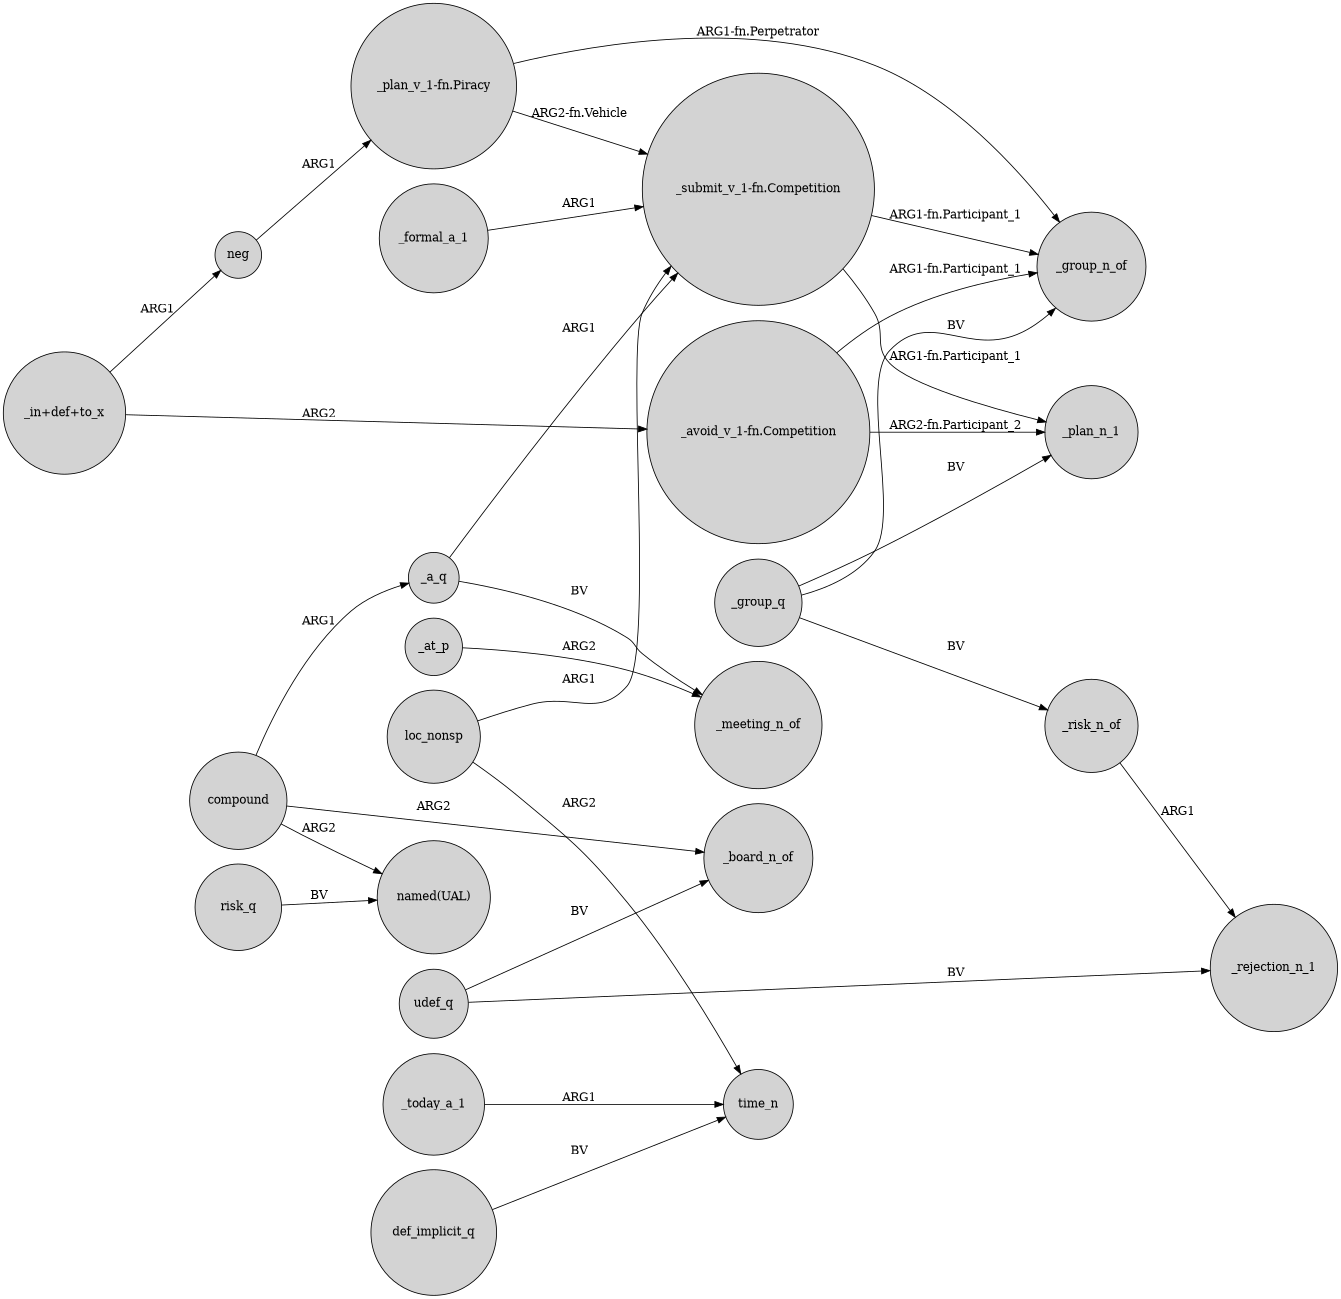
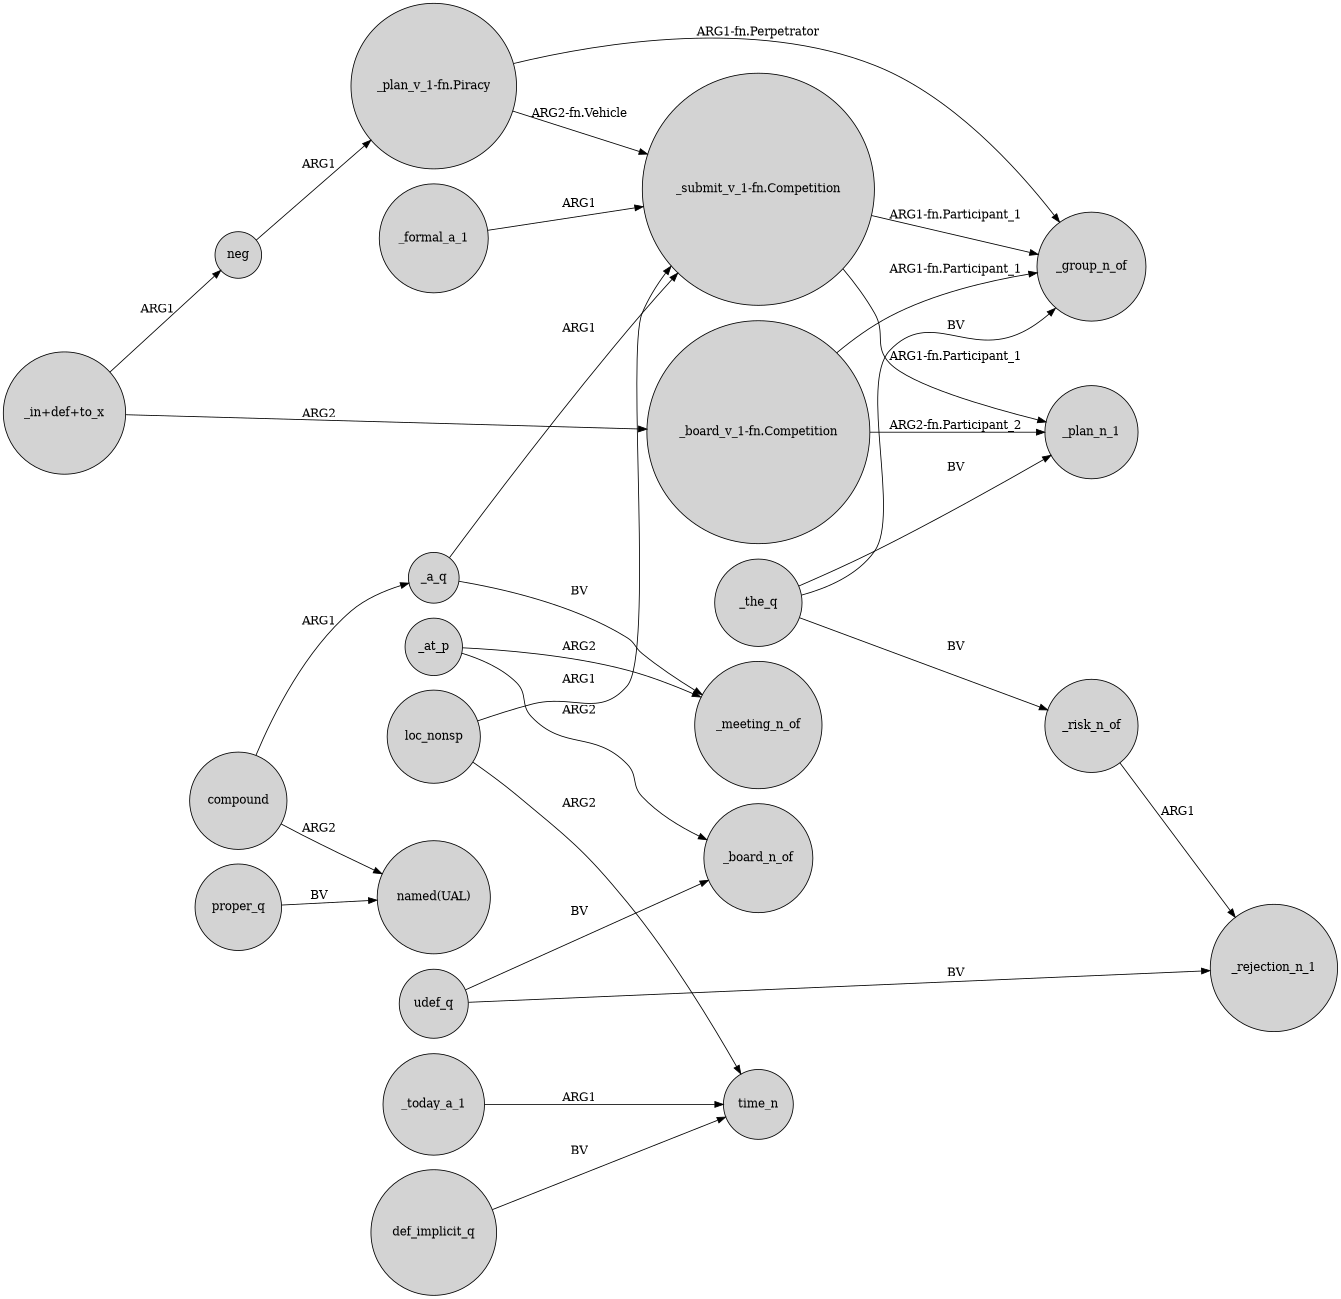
  digraph {
    rankdir=LR
    node [shape=circle style=filled]
    "_submit_v_1-fn.Competition"
    _plan_n_1
    _group_n_of
    _formal_a_1
    n5 [label="_in+def+to_x"]
    neg
-   "_avoid_v_1-fn.Competition"
+   "_avoid_v_1-fn.Competition" [label="_board_v_1-fn.Competition"]
    "_plan_v_1-fn.Piracy"
    _risk_n_of
    _rejection_n_1
-   _the_q [label=_group_q]
+   _the_q
    udef_q
    _board_n_of
-   proper_q [label=risk_q]
+   proper_q
    "named(UAL)"
    compound
    _a_q
    _meeting_n_of
    loc_nonsp
    time_n
    _today_a_1
    _at_p
    def_implicit_q
    "_submit_v_1-fn.Competition" -> _plan_n_1 [label="ARG1-fn.Participant_1"]
    "_submit_v_1-fn.Competition" -> _group_n_of [label="ARG1-fn.Participant_1"]
    _formal_a_1 -> "_submit_v_1-fn.Competition" [label=ARG1]
    n5 -> neg [label=ARG1]
    n5 -> "_avoid_v_1-fn.Competition" [label=ARG2]
    neg -> "_plan_v_1-fn.Piracy" [label=ARG1]
    "_avoid_v_1-fn.Competition" -> _plan_n_1 [label="ARG2-fn.Participant_2"]
    "_avoid_v_1-fn.Competition" -> _group_n_of [label="ARG1-fn.Participant_1"]
    "_plan_v_1-fn.Piracy" -> "_submit_v_1-fn.Competition" [label="ARG2-fn.Vehicle"]
    "_plan_v_1-fn.Piracy" -> _group_n_of [label="ARG1-fn.Perpetrator"]
    _risk_n_of -> _rejection_n_1 [label=ARG1]
    _the_q -> _plan_n_1 [label=BV]
    _the_q -> _group_n_of [label=BV]
    _the_q -> _risk_n_of [label=BV]
    udef_q -> _rejection_n_1 [label=BV]
    udef_q -> _board_n_of [label=BV]
    proper_q -> "named(UAL)" [label=BV]
-   compound -> _board_n_of [label=ARG2]
+   _at_p -> _board_n_of [label=ARG2]
    compound -> "named(UAL)" [label=ARG2]
    compound -> _a_q [label=ARG1]
    _a_q -> "_submit_v_1-fn.Competition" [label=ARG1]
    _a_q -> _meeting_n_of [label=BV]
    loc_nonsp -> "_submit_v_1-fn.Competition" [label=ARG1]
    loc_nonsp -> time_n [label=ARG2]
    _today_a_1 -> time_n [label=ARG1]
    _at_p -> _meeting_n_of [label=ARG2]
    def_implicit_q -> time_n [label=BV]
  }
